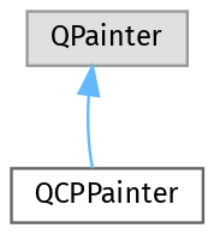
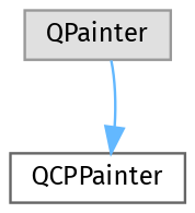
  digraph {
    rankdir=TB
    fontname="Fira Sans"
    node [fontname="Fira Sans" fontsize=10 shape=box style=filled]
    n1 [color=grey60 fillcolor="#E0E0E0" height=0.2 label=QPainter width=0.4]
    n2 [color=grey40 fillcolor=white height=0.2 label=QCPPainter width=0.4]
-   n1 -> n2 [color=steelblue1 dir=back fontname="Fira Sans" fontsize=10 labelfontname=Helvetica labelfontsize=10 style=solid]
+   n2 -> n1 [color=steelblue1 dir=back fontname="Fira Sans" fontsize=10 labelfontname=Helvetica labelfontsize=10 style=solid]
  }
